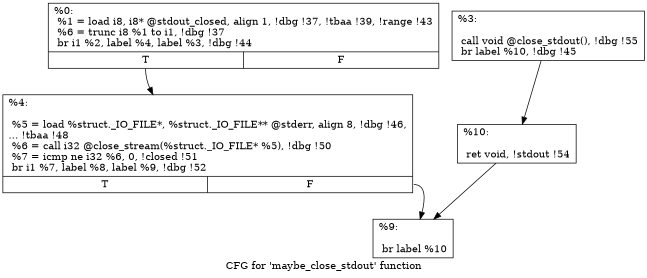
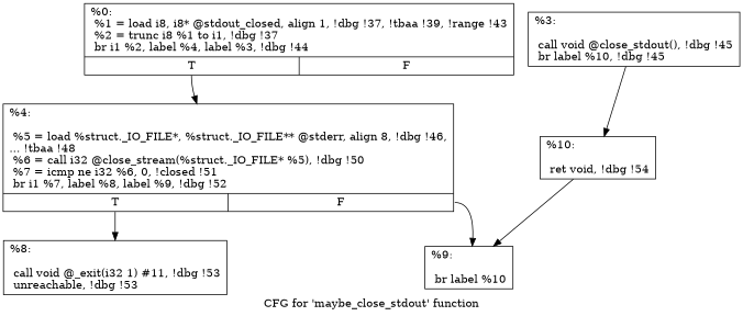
  digraph {
    label="CFG for 'maybe_close_stdout' function"
    node [shape=record]
-   n1 [label="{%0:\l  %1 = load i8, i8* @stdout_closed, align 1, !dbg !37, !tbaa !39, !range !43\l  %6 = trunc i8 %1 to i1, !dbg !37\l  br i1 %2, label %4, label %3, !dbg !44\l|{<s0>T|<s1>F}}"]
+   n1 [label="{%0:\l  %1 = load i8, i8* @stdout_closed, align 1, !dbg !37, !tbaa !39, !range !43\l  %2 = trunc i8 %1 to i1, !dbg !37\l  br i1 %2, label %4, label %3, !dbg !44\l|{<s0>T|<s1>F}}"]
    n2 [label="{%4:\l\l  %5 = load %struct._IO_FILE*, %struct._IO_FILE** @stderr, align 8, !dbg !46,\l... !tbaa !48\l  %6 = call i32 @close_stream(%struct._IO_FILE* %5), !dbg !50\l  %7 = icmp ne i32 %6, 0, !closed !51\l  br i1 %7, label %8, label %9, !dbg !52\l|{<s0>T|<s1>F}}"]
+   n3 [label="{%8:\l\l  call void @_exit(i32 1) #11, !dbg !53\l  unreachable, !dbg !53\l}"]
    n4 [label="{%9:\l\l  br label %10\l}"]
-   n5 [label="{%3:\l\l  call void @close_stdout(), !dbg !55\l  br label %10, !dbg !45\l}"]
-   n6 [label="{%10:\l\l  ret void, !stdout !54\l}"]
+   n5 [label="{%3:\l\l  call void @close_stdout(), !dbg !45\l  br label %10, !dbg !45\l}"]
+   n6 [label="{%10:\l\l  ret void, !dbg !54\l}"]
    n1 -> n2 [tailport=s0]
+   n2 -> n3 [tailport=s0]
    n2 -> n4 [tailport=s1]
    n5 -> n6
    n6 -> n4
  }
